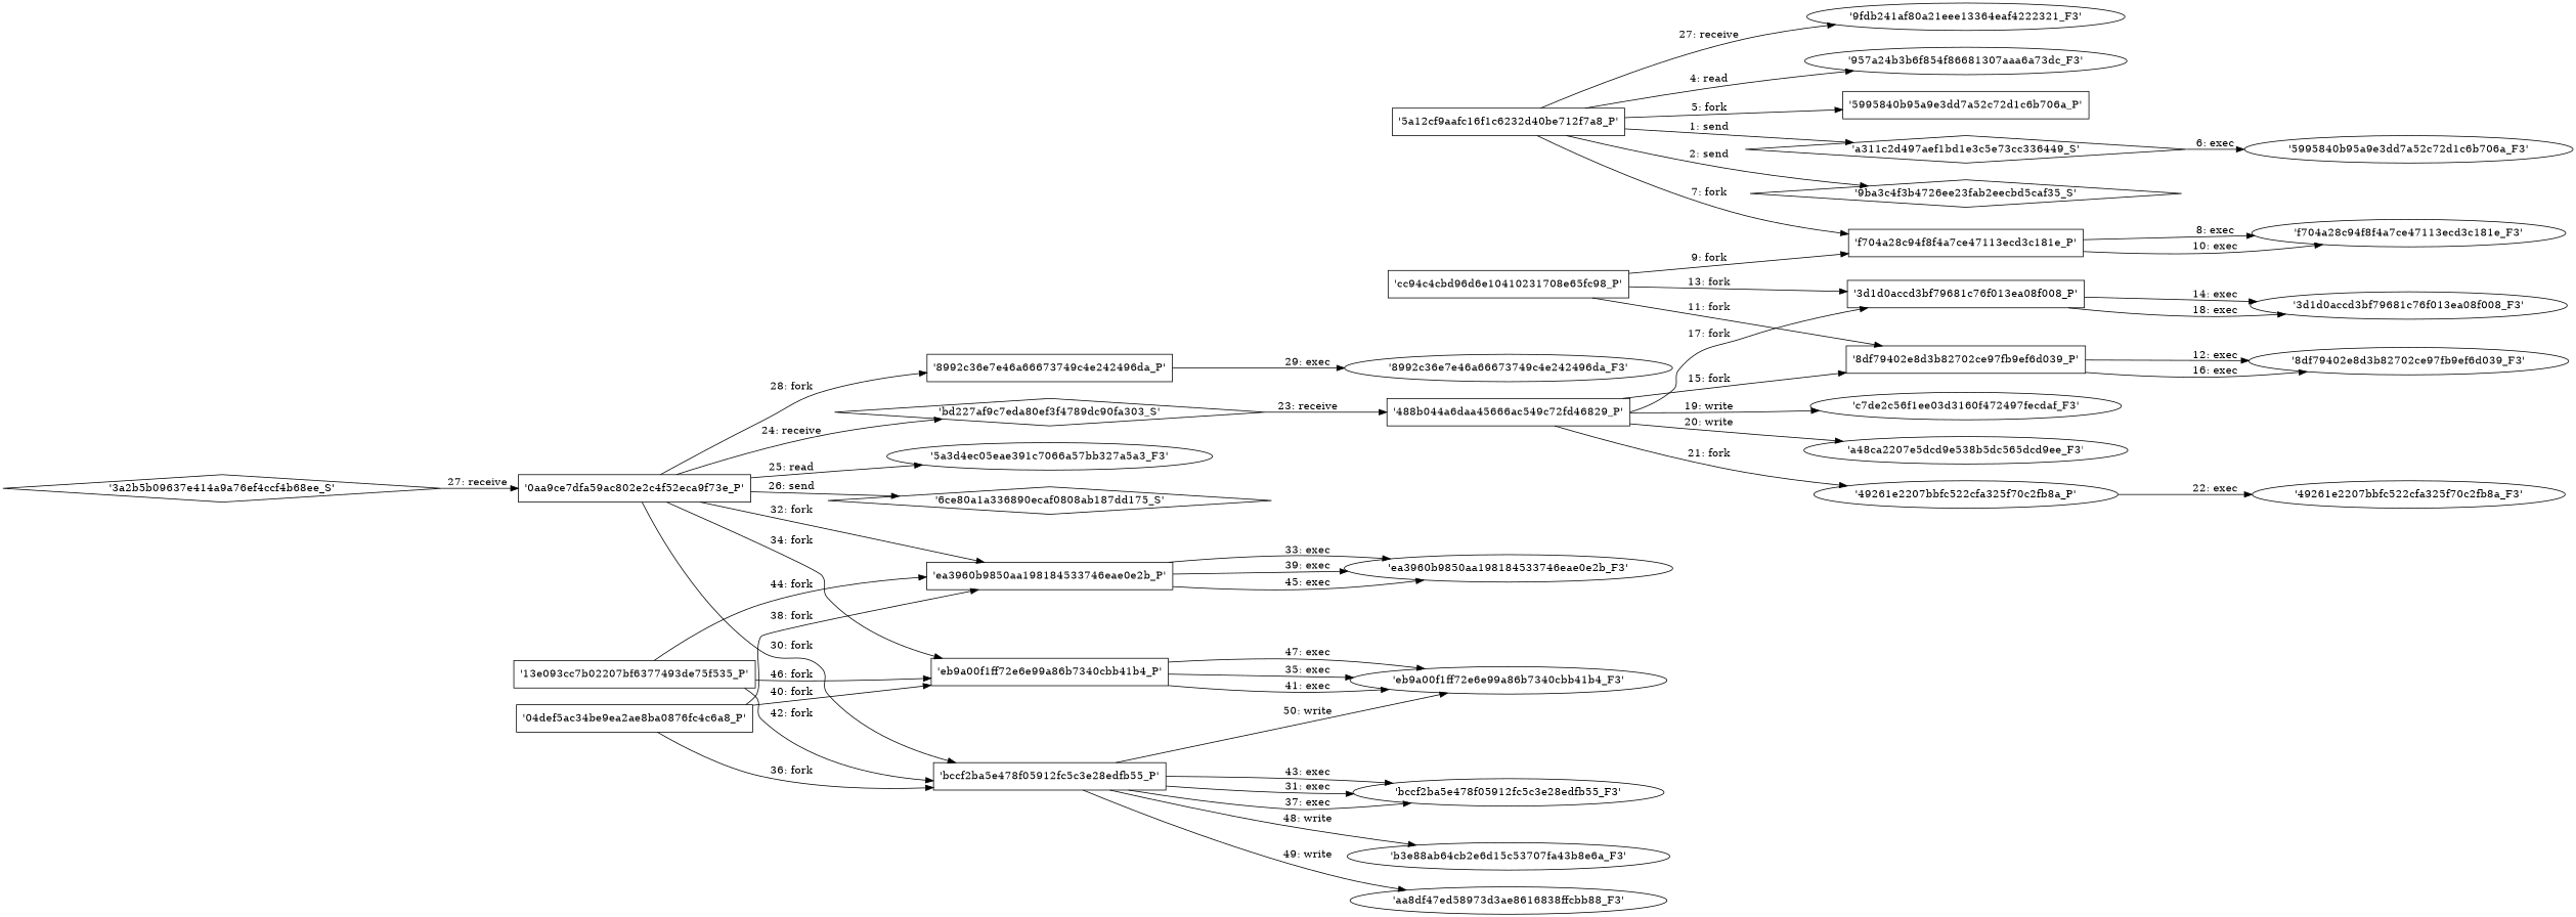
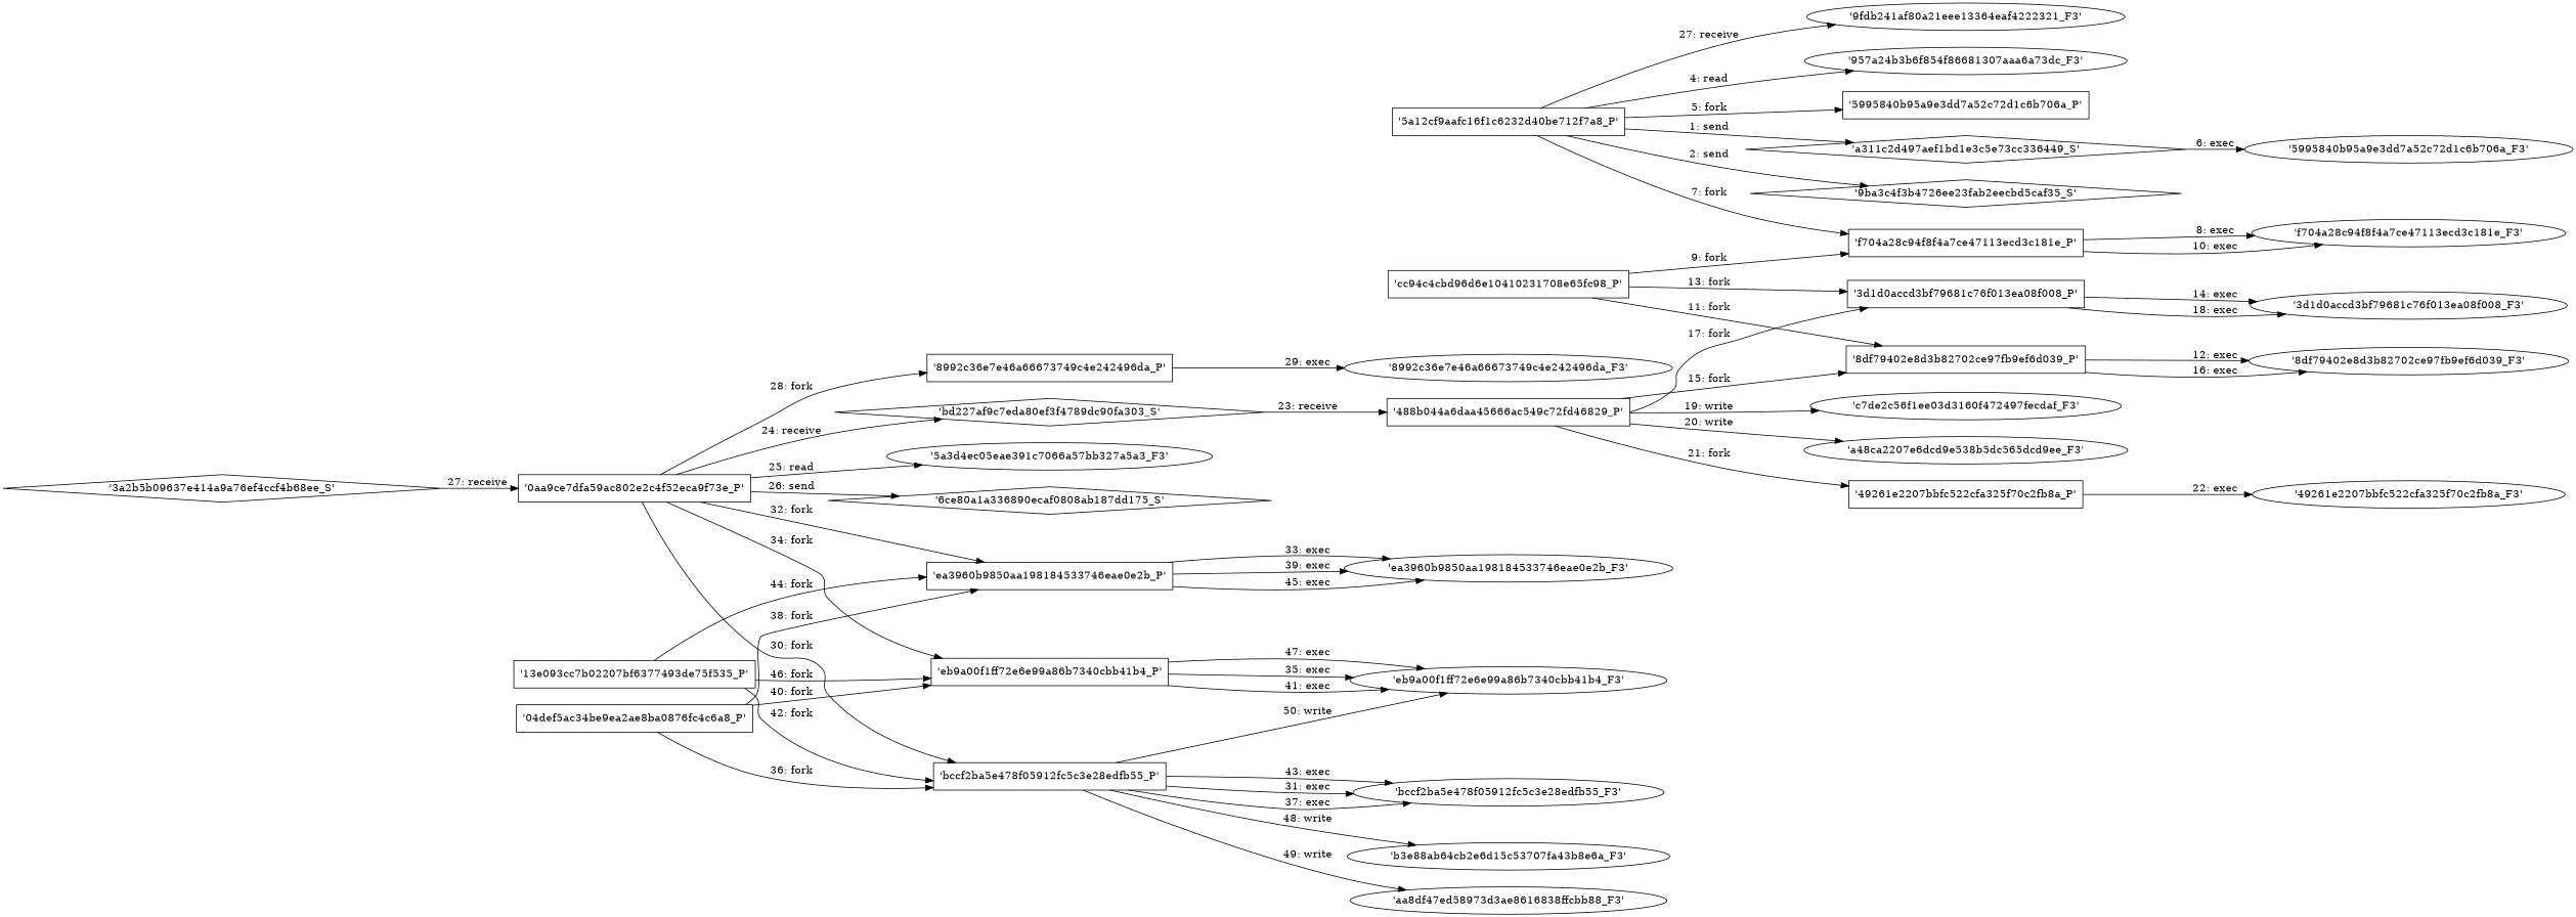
  digraph {
    engine=neato
    fixedsize=false
    fontsize=10
    nodesep=0.3
    rankdir=LR
    ranksep=0
    splines=true
    node [node_type=Process shape=ellipse]
    "'a311c2d497aef1bd1e3c5e73cc336449_S'" [node_type=Socket shape=diamond]
    "'5995840b95a9e3dd7a52c72d1c6b706a_F3'" [node_type=File]
    "'5a12cf9aafc16f1c6232d40be712f7a8_P'" [shape=box]
    "'9ba3c4f3b4726ee23fab2eecbd5caf35_S'" [node_type=Socket shape=diamond]
    "'9fdb241af80a21eee13364eaf4222321_F3'" [node_type=file]
    "'957a24b3b6f854f86681307aaa6a73dc_F3'" [node_type=file]
    "'5995840b95a9e3dd7a52c72d1c6b706a_P'" [shape=box]
    "'f704a28c94f8f4a7ce47113ecd3c181e_P'" [shape=box]
    "'f704a28c94f8f4a7ce47113ecd3c181e_F3'" [node_type=File]
    "'cc94c4cbd96d6e10410231708e65fc98_P'" [shape=box]
    "'8df79402e8d3b82702ce97fb9ef6d039_P'" [shape=box]
    "'3d1d0accd3bf79681c76f013ea08f008_P'" [shape=box]
    "'8df79402e8d3b82702ce97fb9ef6d039_F3'" [node_type=File]
    "'3d1d0accd3bf79681c76f013ea08f008_F3'" [node_type=File]
    "'488b044a6daa45666ac549c72fd46829_P'" [shape=box]
    "'c7de2c56f1ee03d3160f472497fecdaf_F3'" [node_type=file]
-   "'a48ca2207e5dcd9e538b5dc565dcd9ee_F3'" [node_type=file]
-   "'49261e2207bbfc522cfa325f70c2fb8a_P'"
+   "'a48ca2207e5dcd9e538b5dc565dcd9ee_F3'" [node_type=file label="'a48ca2207e6dcd9e538b5dc565dcd9ee_F3'"]
+   "'49261e2207bbfc522cfa325f70c2fb8a_P'" [shape=box]
    "'49261e2207bbfc522cfa325f70c2fb8a_F3'" [node_type=File]
    "'bd227af9c7eda80ef3f4789dc90fa303_S'" [node_type=Socket shape=diamond]
    "'0aa9ce7dfa59ac802e2c4f52eca9f73e_P'" [shape=box]
    "'5a3d4ec05eae391c7066a57bb327a5a3_F3'" [node_type=file]
    "'6ce80a1a336890ecaf0808ab187dd175_S'" [node_type=Socket shape=diamond]
    "'8992c36e7e46a66673749c4e242496da_P'" [shape=box]
    "'bccf2ba5e478f05912fc5c3e28edfb55_P'" [shape=box]
    "'ea3960b9850aa198184533746eae0e2b_P'" [shape=box]
    "'eb9a00f1ff72e6e99a86b7340cbb41b4_P'" [shape=box]
    "'8992c36e7e46a66673749c4e242496da_F3'" [node_type=File]
    "'bccf2ba5e478f05912fc5c3e28edfb55_F3'" [node_type=File]
    "'eb9a00f1ff72e6e99a86b7340cbb41b4_F3'" [node_type=file]
    "'b3e88ab64cb2e6d15c53707fa43b8e6a_F3'" [node_type=file]
    "'aa8df47ed58973d3ae8616838ffcbb88_F3'" [node_type=file]
    "'ea3960b9850aa198184533746eae0e2b_F3'" [node_type=File]
    "'3a2b5b09637e414a9a76ef4ccf4b68ee_S'" [node_type=Socket shape=diamond]
    "'04def5ac34be9ea2ae8ba0876fc4c6a8_P'" [shape=box]
    "'13e093cc7b02207bf6377493de75f535_P'" [shape=box]
    "'a311c2d497aef1bd1e3c5e73cc336449_S'" -> "'5995840b95a9e3dd7a52c72d1c6b706a_F3'" [label="6: exec"]
    "'5a12cf9aafc16f1c6232d40be712f7a8_P'" -> "'a311c2d497aef1bd1e3c5e73cc336449_S'" [label="1: send"]
    "'5a12cf9aafc16f1c6232d40be712f7a8_P'" -> "'9ba3c4f3b4726ee23fab2eecbd5caf35_S'" [label="2: send"]
    "'5a12cf9aafc16f1c6232d40be712f7a8_P'" -> "'9fdb241af80a21eee13364eaf4222321_F3'" [label="27: receive"]
    "'5a12cf9aafc16f1c6232d40be712f7a8_P'" -> "'957a24b3b6f854f86681307aaa6a73dc_F3'" [label="4: read"]
    "'5a12cf9aafc16f1c6232d40be712f7a8_P'" -> "'5995840b95a9e3dd7a52c72d1c6b706a_P'" [label="5: fork"]
    "'5a12cf9aafc16f1c6232d40be712f7a8_P'" -> "'f704a28c94f8f4a7ce47113ecd3c181e_P'" [label="7: fork"]
    "'f704a28c94f8f4a7ce47113ecd3c181e_P'" -> "'f704a28c94f8f4a7ce47113ecd3c181e_F3'" [label="8: exec"]
    "'f704a28c94f8f4a7ce47113ecd3c181e_P'" -> "'f704a28c94f8f4a7ce47113ecd3c181e_F3'" [label="10: exec"]
    "'cc94c4cbd96d6e10410231708e65fc98_P'" -> "'f704a28c94f8f4a7ce47113ecd3c181e_P'" [label="9: fork"]
    "'cc94c4cbd96d6e10410231708e65fc98_P'" -> "'8df79402e8d3b82702ce97fb9ef6d039_P'" [label="11: fork"]
    "'cc94c4cbd96d6e10410231708e65fc98_P'" -> "'3d1d0accd3bf79681c76f013ea08f008_P'" [label="13: fork"]
    "'8df79402e8d3b82702ce97fb9ef6d039_P'" -> "'8df79402e8d3b82702ce97fb9ef6d039_F3'" [label="12: exec"]
    "'8df79402e8d3b82702ce97fb9ef6d039_P'" -> "'8df79402e8d3b82702ce97fb9ef6d039_F3'" [label="16: exec"]
    "'3d1d0accd3bf79681c76f013ea08f008_P'" -> "'3d1d0accd3bf79681c76f013ea08f008_F3'" [label="14: exec"]
    "'3d1d0accd3bf79681c76f013ea08f008_P'" -> "'3d1d0accd3bf79681c76f013ea08f008_F3'" [label="18: exec"]
    "'488b044a6daa45666ac549c72fd46829_P'" -> "'8df79402e8d3b82702ce97fb9ef6d039_P'" [label="15: fork"]
    "'488b044a6daa45666ac549c72fd46829_P'" -> "'3d1d0accd3bf79681c76f013ea08f008_P'" [label="17: fork"]
    "'488b044a6daa45666ac549c72fd46829_P'" -> "'c7de2c56f1ee03d3160f472497fecdaf_F3'" [label="19: write"]
    "'488b044a6daa45666ac549c72fd46829_P'" -> "'a48ca2207e5dcd9e538b5dc565dcd9ee_F3'" [label="20: write"]
    "'488b044a6daa45666ac549c72fd46829_P'" -> "'49261e2207bbfc522cfa325f70c2fb8a_P'" [label="21: fork"]
    "'49261e2207bbfc522cfa325f70c2fb8a_P'" -> "'49261e2207bbfc522cfa325f70c2fb8a_F3'" [label="22: exec"]
    "'bd227af9c7eda80ef3f4789dc90fa303_S'" -> "'488b044a6daa45666ac549c72fd46829_P'" [label="23: receive"]
    "'0aa9ce7dfa59ac802e2c4f52eca9f73e_P'" -> "'bd227af9c7eda80ef3f4789dc90fa303_S'" [label="24: receive"]
    "'0aa9ce7dfa59ac802e2c4f52eca9f73e_P'" -> "'5a3d4ec05eae391c7066a57bb327a5a3_F3'" [label="25: read"]
    "'0aa9ce7dfa59ac802e2c4f52eca9f73e_P'" -> "'6ce80a1a336890ecaf0808ab187dd175_S'" [label="26: send"]
    "'0aa9ce7dfa59ac802e2c4f52eca9f73e_P'" -> "'8992c36e7e46a66673749c4e242496da_P'" [label="28: fork"]
    "'0aa9ce7dfa59ac802e2c4f52eca9f73e_P'" -> "'bccf2ba5e478f05912fc5c3e28edfb55_P'" [label="30: fork"]
    "'0aa9ce7dfa59ac802e2c4f52eca9f73e_P'" -> "'ea3960b9850aa198184533746eae0e2b_P'" [label="32: fork"]
    "'0aa9ce7dfa59ac802e2c4f52eca9f73e_P'" -> "'eb9a00f1ff72e6e99a86b7340cbb41b4_P'" [label="34: fork"]
    "'8992c36e7e46a66673749c4e242496da_P'" -> "'8992c36e7e46a66673749c4e242496da_F3'" [label="29: exec"]
    "'bccf2ba5e478f05912fc5c3e28edfb55_P'" -> "'bccf2ba5e478f05912fc5c3e28edfb55_F3'" [label="31: exec"]
    "'bccf2ba5e478f05912fc5c3e28edfb55_P'" -> "'bccf2ba5e478f05912fc5c3e28edfb55_F3'" [label="37: exec"]
    "'bccf2ba5e478f05912fc5c3e28edfb55_P'" -> "'bccf2ba5e478f05912fc5c3e28edfb55_F3'" [label="43: exec"]
    "'bccf2ba5e478f05912fc5c3e28edfb55_P'" -> "'eb9a00f1ff72e6e99a86b7340cbb41b4_F3'" [label="50: write"]
    "'bccf2ba5e478f05912fc5c3e28edfb55_P'" -> "'b3e88ab64cb2e6d15c53707fa43b8e6a_F3'" [label="48: write"]
    "'bccf2ba5e478f05912fc5c3e28edfb55_P'" -> "'aa8df47ed58973d3ae8616838ffcbb88_F3'" [label="49: write"]
    "'ea3960b9850aa198184533746eae0e2b_P'" -> "'ea3960b9850aa198184533746eae0e2b_F3'" [label="33: exec"]
    "'ea3960b9850aa198184533746eae0e2b_P'" -> "'ea3960b9850aa198184533746eae0e2b_F3'" [label="39: exec"]
    "'ea3960b9850aa198184533746eae0e2b_P'" -> "'ea3960b9850aa198184533746eae0e2b_F3'" [label="45: exec"]
    "'eb9a00f1ff72e6e99a86b7340cbb41b4_P'" -> "'eb9a00f1ff72e6e99a86b7340cbb41b4_F3'" [label="35: exec"]
    "'eb9a00f1ff72e6e99a86b7340cbb41b4_P'" -> "'eb9a00f1ff72e6e99a86b7340cbb41b4_F3'" [label="41: exec"]
    "'eb9a00f1ff72e6e99a86b7340cbb41b4_P'" -> "'eb9a00f1ff72e6e99a86b7340cbb41b4_F3'" [label="47: exec"]
    "'3a2b5b09637e414a9a76ef4ccf4b68ee_S'" -> "'0aa9ce7dfa59ac802e2c4f52eca9f73e_P'" [label="27: receive"]
    "'04def5ac34be9ea2ae8ba0876fc4c6a8_P'" -> "'bccf2ba5e478f05912fc5c3e28edfb55_P'" [label="36: fork"]
    "'04def5ac34be9ea2ae8ba0876fc4c6a8_P'" -> "'ea3960b9850aa198184533746eae0e2b_P'" [label="38: fork"]
    "'04def5ac34be9ea2ae8ba0876fc4c6a8_P'" -> "'eb9a00f1ff72e6e99a86b7340cbb41b4_P'" [label="40: fork"]
    "'13e093cc7b02207bf6377493de75f535_P'" -> "'bccf2ba5e478f05912fc5c3e28edfb55_P'" [label="42: fork"]
    "'13e093cc7b02207bf6377493de75f535_P'" -> "'ea3960b9850aa198184533746eae0e2b_P'" [label="44: fork"]
    "'13e093cc7b02207bf6377493de75f535_P'" -> "'eb9a00f1ff72e6e99a86b7340cbb41b4_P'" [label="46: fork"]
  }
